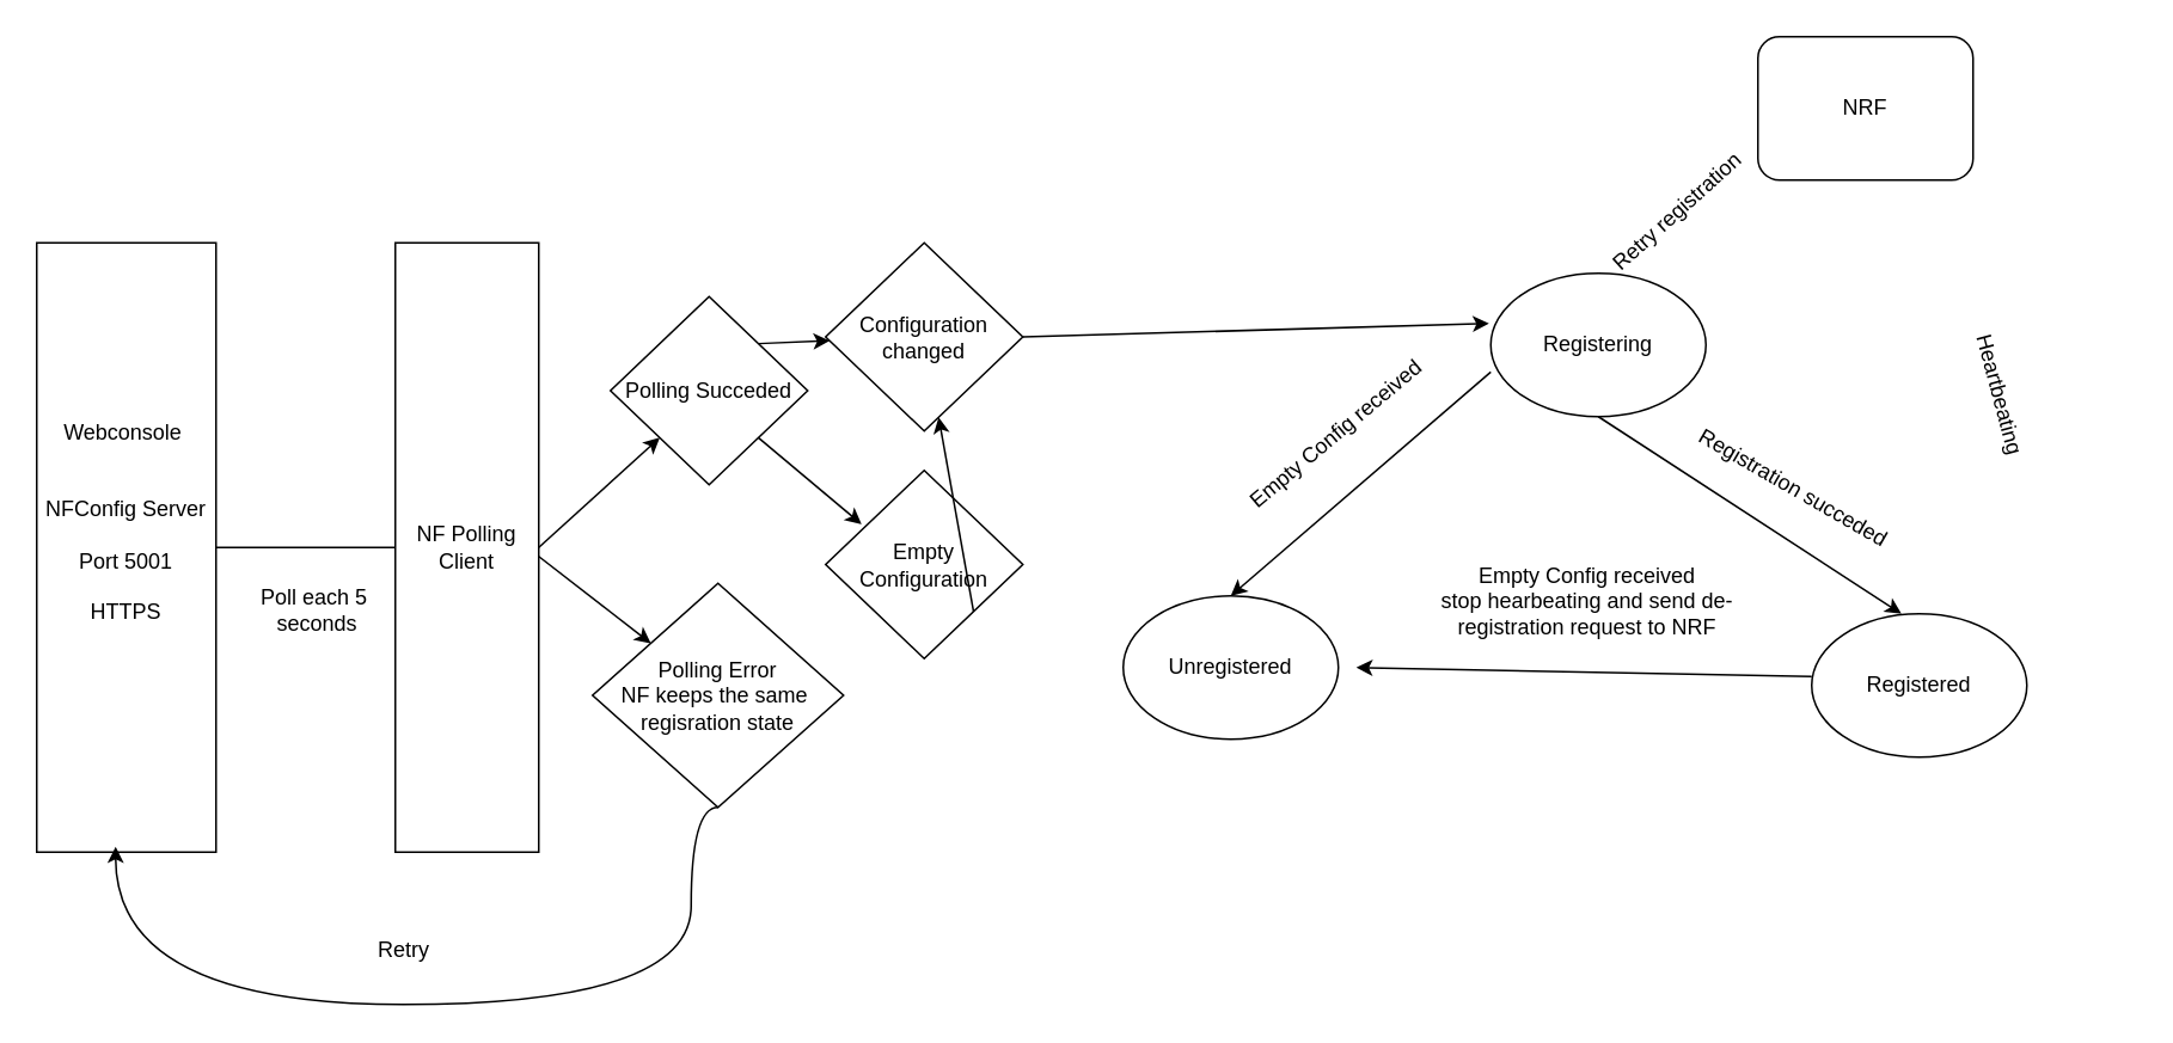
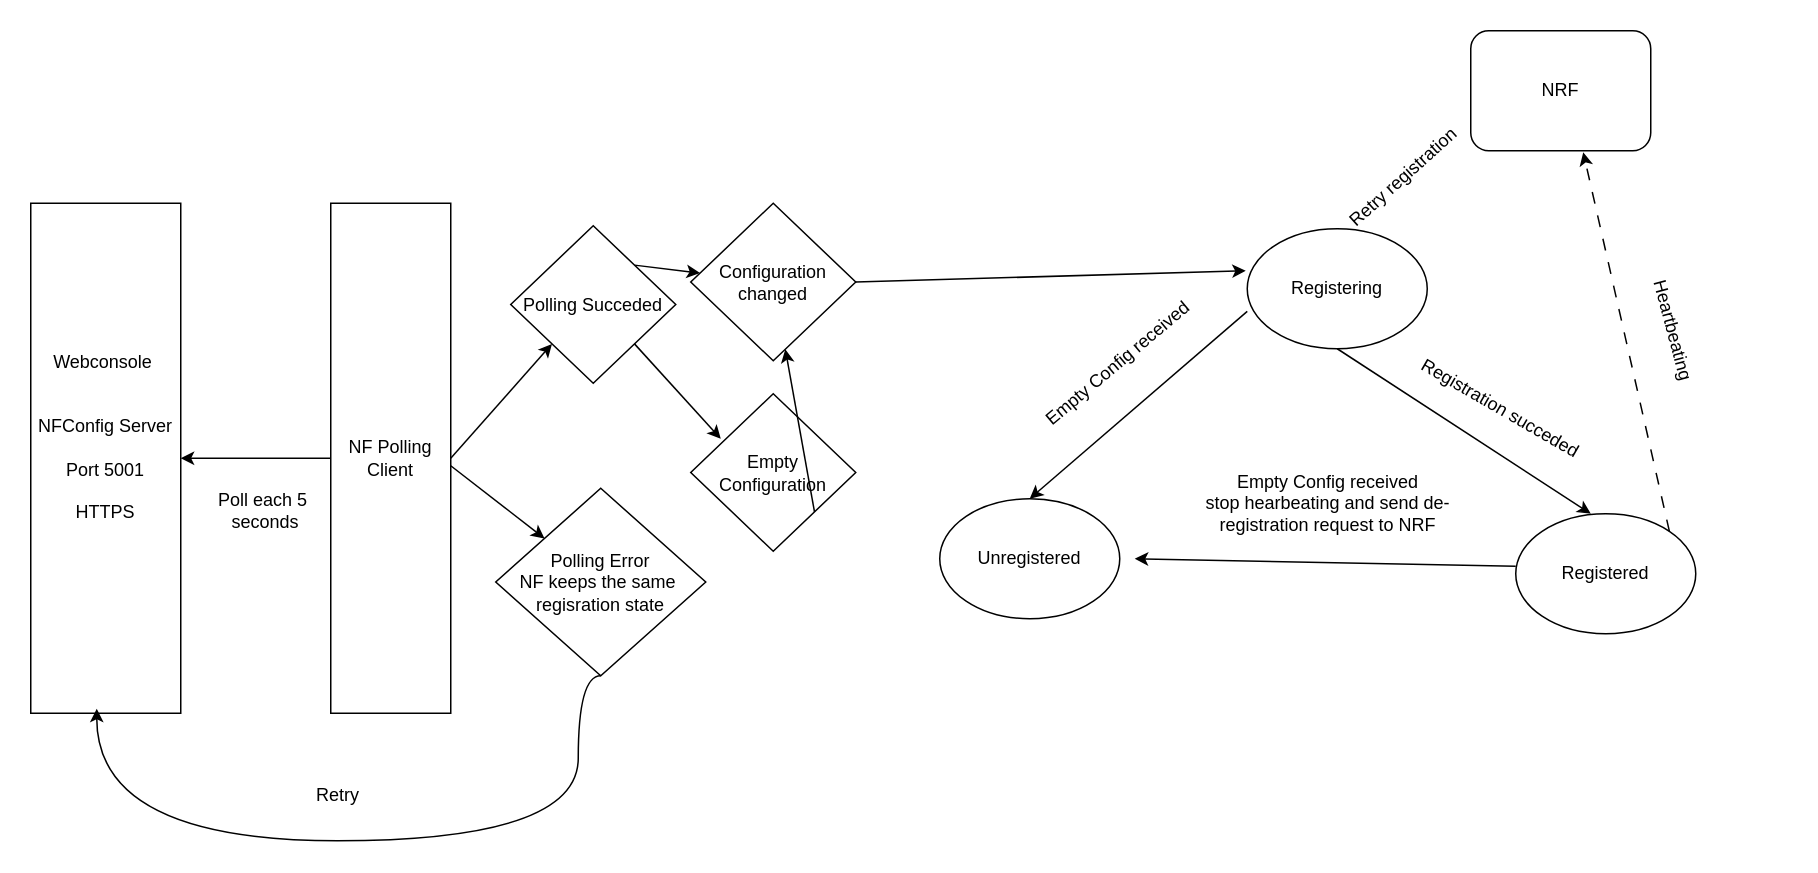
  <mxCell id="0" />
  <mxCell id="1" parent="0" />
  <mxCell id="2" value="Registering" style="ellipse;whiteSpace=wrap;html=1;fillColor=light-dark(#FFFFFF,#999900);" vertex="1" parent="1"><mxGeometry x="831" y="152" width="120" height="80" as="geometry" /></mxCell>
  <mxCell id="3" value="Registered" style="ellipse;whiteSpace=wrap;html=1;fillColor=light-dark(#FFFFFF,#1A3300);" vertex="1" parent="1"><mxGeometry x="1010" y="342" width="120" height="80" as="geometry" /></mxCell>
  <mxCell id="4" value="Unregistered" style="ellipse;whiteSpace=wrap;html=1;fillColor=light-dark(#FFFFFF,#CC0000);" vertex="1" parent="1"><mxGeometry x="626" y="332" width="120" height="80" as="geometry" /></mxCell>
  <mxCell id="5" value="NRF" style="whiteSpace=wrap;html=1;fillColor=light-dark(#FFFFFF,#000033);rounded=1;" vertex="1" parent="1"><mxGeometry x="980" y="20" width="120" height="80" as="geometry" /></mxCell>
  <mxCell id="6" value="" style="endArrow=classic;html=1;rounded=0;exitX=0;exitY=0.688;exitDx=0;exitDy=0;exitPerimeter=0;entryX=0.5;entryY=0;entryDx=0;entryDy=0;" edge="1" parent="1" source="2" target="4"><mxGeometry width="50" height="50" relative="1" as="geometry"><mxPoint x="826" y="202" as="sourcePoint" /><mxPoint x="616" y="332" as="targetPoint" /></mxGeometry></mxCell>
  <mxCell id="7" value="Empty Config received" style="text;strokeColor=none;align=center;fillColor=none;html=1;verticalAlign=middle;whiteSpace=wrap;rounded=0;rotation=-40;" vertex="1" parent="1"><mxGeometry x="670" y="222" width="150" height="40" as="geometry" /></mxCell>
  <mxCell id="8" value="" style="endArrow=classic;html=1;rounded=0;entryX=0.417;entryY=0;entryDx=0;entryDy=0;entryPerimeter=0;exitX=0.5;exitY=1;exitDx=0;exitDy=0;" edge="1" parent="1" source="2" target="3"><mxGeometry width="50" height="50" relative="1" as="geometry"><mxPoint x="900" y="237" as="sourcePoint" /><mxPoint x="776" y="377" as="targetPoint" /><Array as="points" /></mxGeometry></mxCell>
  <mxCell id="9" value="Registration succeded" style="text;strokeColor=none;align=center;fillColor=none;html=1;verticalAlign=middle;whiteSpace=wrap;rounded=0;rotation=30;" vertex="1" parent="1"><mxGeometry x="920" y="237" width="160" height="70" as="geometry" /></mxCell>
  <mxCell id="10" value="" style="endArrow=classic;html=1;rounded=0;" edge="1" parent="1"><mxGeometry width="50" height="50" relative="1" as="geometry"><mxPoint x="1010" y="377" as="sourcePoint" /><mxPoint x="756" y="372" as="targetPoint" /></mxGeometry></mxCell>
  <mxCell id="11" value="Empty Config received&lt;br&gt;stop hearbeating and send de-registration request to NRF" style="text;strokeColor=none;align=center;fillColor=none;html=1;verticalAlign=middle;whiteSpace=wrap;rounded=0;rotation=0;" vertex="1" parent="1"><mxGeometry x="780" y="310" width="210" height="50" as="geometry" /></mxCell>
  <mxCell id="12" value="&lt;div&gt;Webconsole&amp;nbsp;&lt;/div&gt;&lt;div&gt;&lt;br&gt;&lt;/div&gt;&lt;div&gt;&lt;br&gt;&lt;/div&gt;&lt;div&gt;NFConfig Server&lt;/div&gt;&lt;div&gt;&lt;br&gt;&lt;/div&gt;&lt;div&gt;Port 5001&lt;/div&gt;&lt;div&gt;&lt;br&gt;&lt;/div&gt;&lt;div&gt;HTTPS&lt;/div&gt;&lt;div&gt;&lt;br&gt;&lt;/div&gt;&lt;div&gt;&lt;br&gt;&lt;/div&gt;" style="whiteSpace=wrap;html=1;fillColor=light-dark(#FFFFFF,#994C00);" vertex="1" parent="1"><mxGeometry x="20" y="135" width="100" height="340" as="geometry" /></mxCell>
- <mxCell id="13" style="edgeStyle=orthogonalEdgeStyle;rounded=0;orthogonalLoop=1;jettySize=auto;html=1;exitX=0;exitY=0.5;exitDx=0;exitDy=0;entryX=1;entryY=0.5;entryDx=0;entryDy=0;endArrow=none;" edge="1" parent="1" source="15" target="12"><mxGeometry relative="1" as="geometry" /></mxCell>
+ <mxCell id="13" style="edgeStyle=orthogonalEdgeStyle;rounded=0;orthogonalLoop=1;jettySize=auto;html=1;exitX=0;exitY=0.5;exitDx=0;exitDy=0;entryX=1;entryY=0.5;entryDx=0;entryDy=0;" edge="1" parent="1" source="15" target="12"><mxGeometry relative="1" as="geometry" /></mxCell>
  <mxCell id="14" style="rounded=0;orthogonalLoop=1;jettySize=auto;html=1;exitX=1;exitY=0.5;exitDx=0;exitDy=0;entryX=0;entryY=1;entryDx=0;entryDy=0;" edge="1" parent="1" source="15" target="22"><mxGeometry relative="1" as="geometry" /></mxCell>
  <mxCell id="15" value="&lt;div&gt;NF Polling&lt;/div&gt;&lt;div&gt;Client&lt;/div&gt;" style="whiteSpace=wrap;html=1;fillColor=light-dark(#FFFFFF,#007FFF);" vertex="1" parent="1"><mxGeometry x="220" y="135" width="80" height="340" as="geometry" /></mxCell>
  <mxCell id="16" value="&lt;div&gt;Poll each 5&lt;/div&gt;&lt;div&gt;&amp;nbsp;seconds&lt;/div&gt;" style="text;strokeColor=none;align=center;fillColor=none;html=1;verticalAlign=middle;whiteSpace=wrap;rounded=0;rotation=0;" vertex="1" parent="1"><mxGeometry x="100" y="320" width="150" height="40" as="geometry" /></mxCell>
  <mxCell id="17" style="rounded=0;orthogonalLoop=1;jettySize=auto;html=1;exitX=1;exitY=0.5;exitDx=0;exitDy=0;" edge="1" parent="1" source="18"><mxGeometry relative="1" as="geometry"><mxPoint x="830" y="180" as="targetPoint" /></mxGeometry></mxCell>
  <mxCell id="18" value="Configuration changed" style="rhombus;whiteSpace=wrap;html=1;fillColor=light-dark(#FFFFFF,#666600);" vertex="1" parent="1"><mxGeometry x="460" y="135" width="110" height="105" as="geometry" /></mxCell>
  <mxCell id="19" value="Empty Configuration" style="rhombus;whiteSpace=wrap;html=1;fillColor=light-dark(#FFFFFF,#FFB570);" vertex="1" parent="1"><mxGeometry x="460" y="262" width="110" height="105" as="geometry" /></mxCell>
  <mxCell id="20" value="Polling Error&lt;br&gt;NF keeps the same&amp;nbsp; regisration state" style="rhombus;whiteSpace=wrap;html=1;fillColor=light-dark(#FFFFFF,#CC0000);" vertex="1" parent="1"><mxGeometry x="330" y="325" width="140" height="125" as="geometry" /></mxCell>
  <mxCell id="21" style="rounded=0;orthogonalLoop=1;jettySize=auto;html=1;exitX=1;exitY=0;exitDx=0;exitDy=0;" edge="1" parent="1" source="22" target="18"><mxGeometry relative="1" as="geometry" /></mxCell>
- <mxCell id="22" value="Polling Succeded" style="rhombus;whiteSpace=wrap;html=1;fillColor=light-dark(#FFFFFF,#6666FF);" vertex="1" parent="1"><mxGeometry x="340" y="165" width="110" height="105" as="geometry" /></mxCell>
+ <mxCell id="22" value="Polling Succeded" style="rhombus;whiteSpace=wrap;html=1;fillColor=light-dark(#FFFFFF,#6666FF);" vertex="1" parent="1"><mxGeometry x="340" y="150" width="110" height="105" as="geometry" /></mxCell>
  <mxCell id="23" style="rounded=0;orthogonalLoop=1;jettySize=auto;html=1;" edge="1" parent="1" target="20"><mxGeometry relative="1" as="geometry"><mxPoint x="300" y="310" as="sourcePoint" /><mxPoint x="378" y="280" as="targetPoint" /></mxGeometry></mxCell>
  <mxCell id="24" style="edgeStyle=orthogonalEdgeStyle;rounded=0;orthogonalLoop=1;jettySize=auto;html=1;exitX=0.5;exitY=1;exitDx=0;exitDy=0;curved=1;entryX=0.44;entryY=0.991;entryDx=0;entryDy=0;entryPerimeter=0;" edge="1" parent="1" source="20" target="12"><mxGeometry relative="1" as="geometry"><mxPoint x="170" y="590" as="targetPoint" /><mxPoint x="180" y="630" as="sourcePoint" /><Array as="points"><mxPoint x="385" y="560" /><mxPoint x="64" y="560" /></Array></mxGeometry></mxCell>
  <mxCell id="25" value="Retry" style="text;strokeColor=none;align=center;fillColor=none;html=1;verticalAlign=middle;whiteSpace=wrap;rounded=0;rotation=0;" vertex="1" parent="1"><mxGeometry x="150" y="510" width="150" height="40" as="geometry" /></mxCell>
  <mxCell id="26" style="rounded=0;orthogonalLoop=1;jettySize=auto;html=1;exitX=1;exitY=1;exitDx=0;exitDy=0;entryX=0.182;entryY=0.286;entryDx=0;entryDy=0;entryPerimeter=0;" edge="1" parent="1" source="22" target="19"><mxGeometry relative="1" as="geometry" /></mxCell>
  <mxCell id="27" style="rounded=0;orthogonalLoop=1;jettySize=auto;html=1;exitX=1;exitY=1;exitDx=0;exitDy=0;" edge="1" parent="1" source="19" target="18"><mxGeometry relative="1" as="geometry" /></mxCell>
+ <mxCell id="28" style="edgeStyle=none;rounded=0;orthogonalLoop=1;jettySize=auto;html=1;exitX=1;exitY=0;exitDx=0;exitDy=0;entryX=0.625;entryY=1.013;entryDx=0;entryDy=0;entryPerimeter=0;dashed=1;dashPattern=8 8;" edge="1" parent="1" source="3" target="5"><mxGeometry relative="1" as="geometry" /></mxCell>
  <mxCell id="29" value="Retry registration" style="text;strokeColor=none;align=center;fillColor=none;html=1;verticalAlign=middle;whiteSpace=wrap;rounded=0;rotation=-42;" vertex="1" parent="1"><mxGeometry x="860" y="100" width="150" height="35" as="geometry" /></mxCell>
  <mxCell id="30" value="Heartbeating" style="text;strokeColor=none;align=center;fillColor=none;html=1;verticalAlign=middle;whiteSpace=wrap;rounded=0;rotation=75;" vertex="1" parent="1"><mxGeometry x="1040" y="200" width="150" height="40" as="geometry" /></mxCell>
